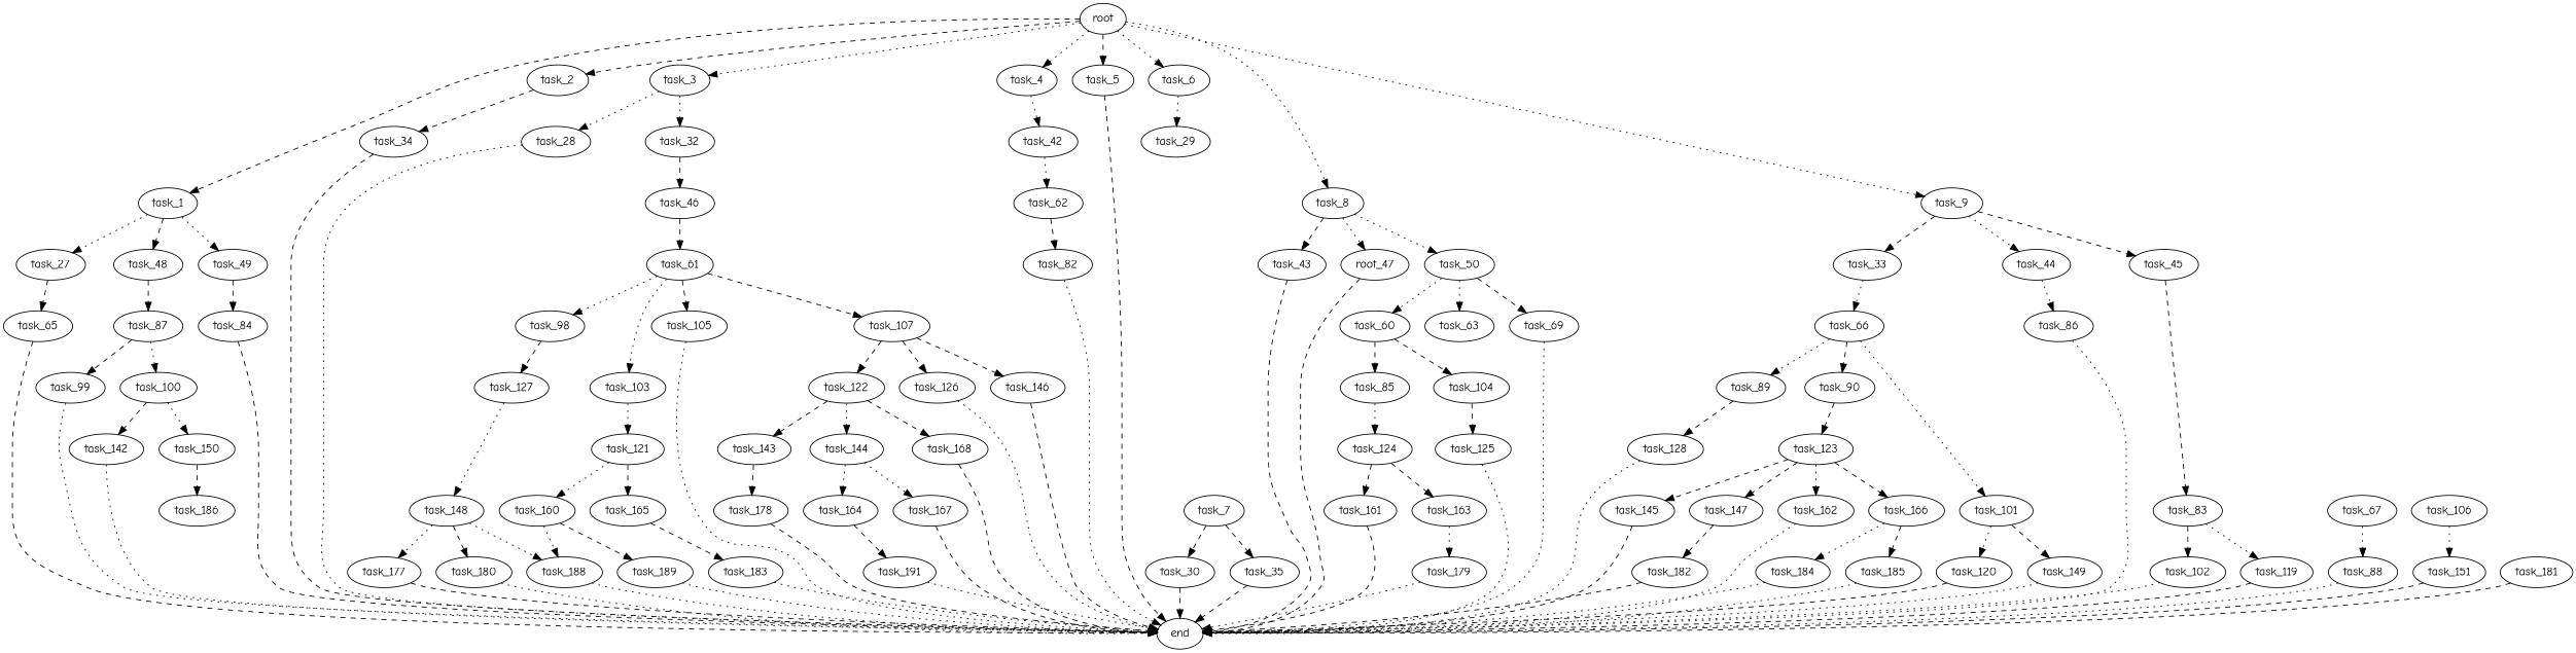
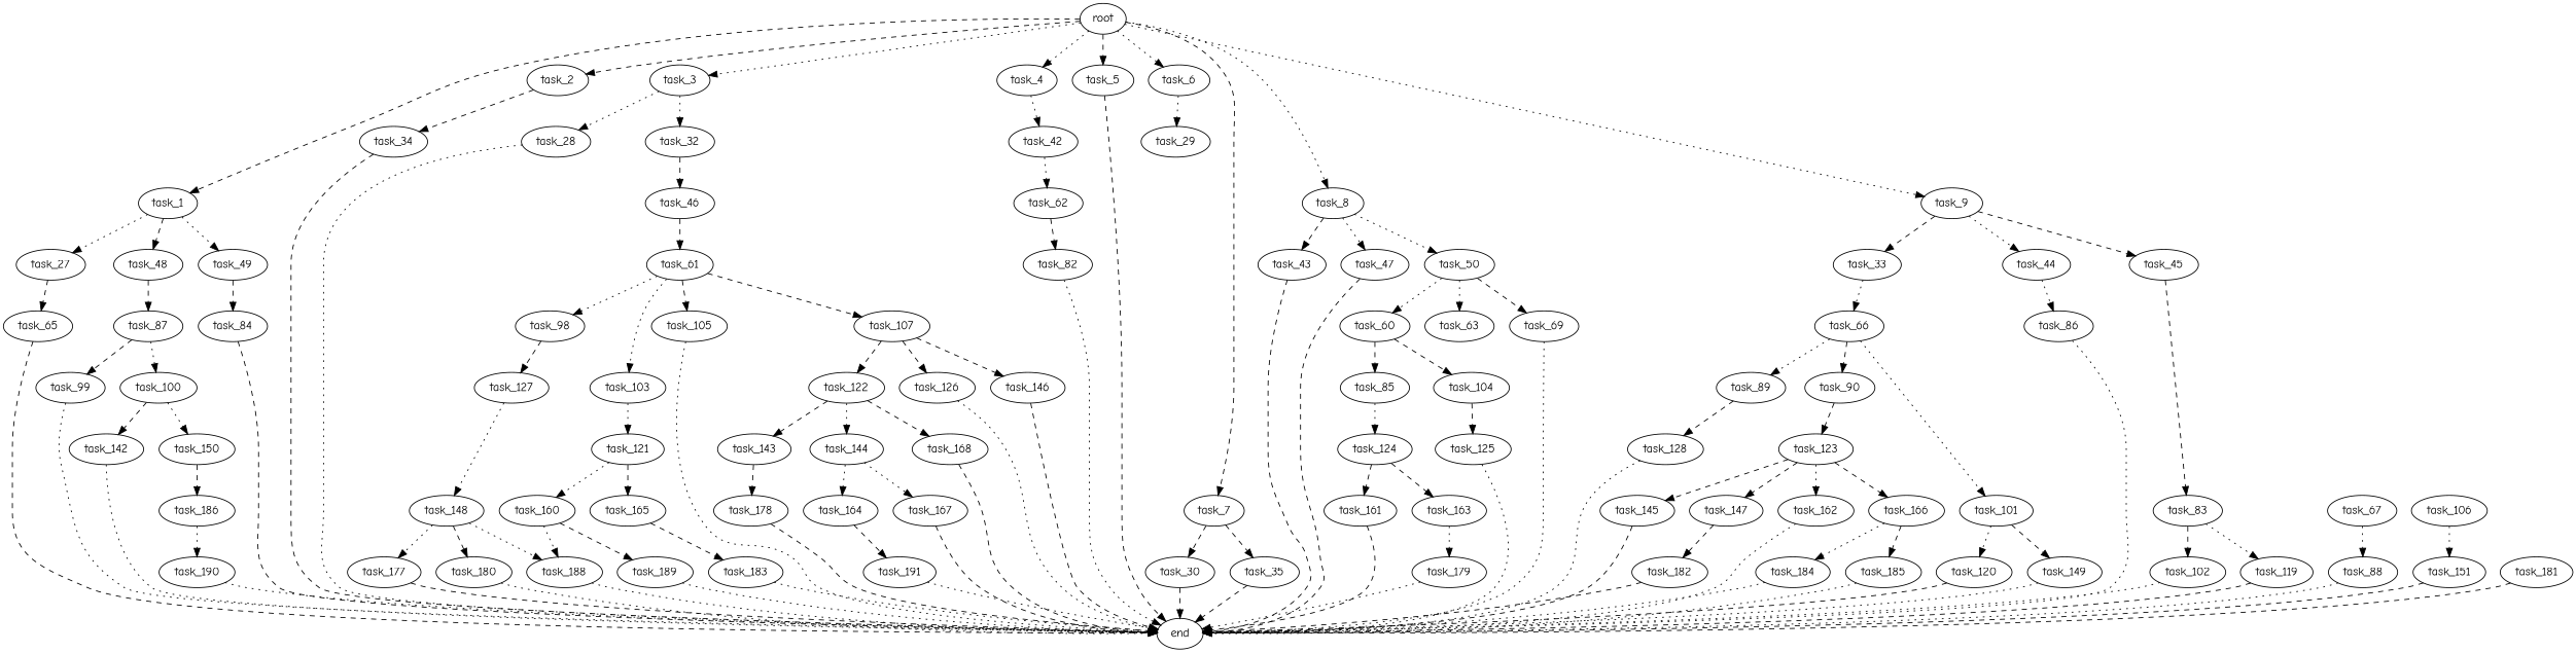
  digraph {
    fontname="Comic Neue"
    node [fontname="Comic Neue"]
    edge [fontname="Comic Neue" style=dashed]
    root
    task_1
    task_2
    task_3
    task_4
    task_5
    task_6
    task_7
    task_8
    task_9
    task_27
    task_48
    task_49
    task_34
    task_28
    task_32
    task_42
    end
    task_29
    task_30
    task_35
    task_43
-   task_47 [label=root_47]
+   task_47
    task_50
    task_33
    task_44
    task_45
    task_65
    task_87
    task_84
    task_46
    task_62
    task_60
    task_63
    task_69
    task_66
    task_86
    task_83
    task_67
    task_88
    task_61
    task_89
    task_90
    task_101
    task_82
    task_102
    task_119
    task_98
    task_103
    task_105
    task_107
    task_99
    task_100
    task_85
    task_104
    task_124
    task_125
    task_127
    task_121
    task_122
    task_126
    task_146
    task_106
    task_151
    task_128
    task_123
    task_120
    task_149
    task_161
    task_163
    task_142
    task_150
    task_145
    task_147
    task_162
    task_166
    task_148
    task_186
    task_160
    task_165
    task_143
    task_144
    task_168
    task_188
    task_189
    task_183
    task_178
    task_164
    task_167
    task_182
    task_184
    task_185
    task_179
    task_177
    task_180
    task_191
    task_181
+   task_190
    root -> task_1
    root -> task_2
    root -> task_3 [style=dotted]
    root -> task_4 [style=dotted]
    root -> task_5
    root -> task_6 [style=dotted]
+   root -> task_7
    root -> task_8 [style=dotted]
    root -> task_9 [style=dotted]
    task_1 -> task_27 [style=dotted]
    task_1 -> task_48
    task_1 -> task_49 [style=dotted]
    task_2 -> task_34
    task_3 -> task_28 [style=dotted]
    task_3 -> task_32 [style=dotted]
    task_4 -> task_42 [style=dotted]
    task_5 -> end
    task_6 -> task_29 [style=dotted]
    task_7 -> task_30
    task_7 -> task_35
    task_8 -> task_43
    task_8 -> task_47 [style=dotted]
    task_8 -> task_50 [style=dotted]
    task_9 -> task_33
    task_9 -> task_44 [style=dotted]
    task_9 -> task_45
    task_27 -> task_65
    task_48 -> task_87
    task_49 -> task_84
    task_34 -> end
    task_28 -> end [style=dotted]
    task_32 -> task_46
    task_42 -> task_62 [style=dotted]
    task_30 -> end
    task_35 -> end
    task_43 -> end
    task_47 -> end
    task_50 -> task_60 [style=dotted]
    task_50 -> task_63 [style=dotted]
    task_50 -> task_69
    task_33 -> task_66 [style=dotted]
    task_44 -> task_86 [style=dotted]
    task_45 -> task_83
    task_65 -> end
    task_87 -> task_99
    task_87 -> task_100 [style=dotted]
    task_84 -> end
    task_46 -> task_61
    task_62 -> task_82
    task_60 -> task_85
    task_60 -> task_104
    task_69 -> end [style=dotted]
    task_66 -> task_89 [style=dotted]
    task_66 -> task_90
    task_66 -> task_101 [style=dotted]
    task_86 -> end [style=dotted]
    task_83 -> task_102
    task_83 -> task_119 [style=dotted]
    task_67 -> task_88 [style=dotted]
    task_88 -> end [style=dotted]
    task_61 -> task_98 [style=dotted]
    task_61 -> task_103 [style=dotted]
    task_61 -> task_105
    task_61 -> task_107
    task_89 -> task_128
    task_90 -> task_123
    task_101 -> task_120 [style=dotted]
    task_101 -> task_149
    task_82 -> end [style=dotted]
    task_102 -> end [style=dotted]
    task_119 -> end
    task_98 -> task_127
    task_103 -> task_121 [style=dotted]
    task_105 -> end [style=dotted]
    task_107 -> task_122
    task_107 -> task_126
    task_107 -> task_146
    task_99 -> end [style=dotted]
    task_100 -> task_142
    task_100 -> task_150 [style=dotted]
    task_85 -> task_124 [style=dotted]
    task_104 -> task_125
    task_124 -> task_161
    task_124 -> task_163
    task_125 -> end [style=dotted]
    task_127 -> task_148 [style=dotted]
    task_121 -> task_160 [style=dotted]
    task_121 -> task_165
    task_122 -> task_143
    task_122 -> task_144 [style=dotted]
    task_122 -> task_168
    task_126 -> end [style=dotted]
    task_146 -> end
    task_106 -> task_151 [style=dotted]
    task_151 -> end
    task_128 -> end [style=dotted]
    task_123 -> task_145
    task_123 -> task_147
    task_123 -> task_162 [style=dotted]
    task_123 -> task_166
    task_120 -> end
    task_149 -> end [style=dotted]
    task_161 -> end
    task_163 -> task_179 [style=dotted]
    task_142 -> end [style=dotted]
    task_150 -> task_186
    task_145 -> end
    task_147 -> task_182
    task_162 -> end [style=dotted]
    task_166 -> task_184 [style=dotted]
    task_166 -> task_185
    task_148 -> task_188 [style=dotted]
    task_148 -> task_177 [style=dotted]
    task_148 -> task_180
+   task_186 -> task_190 [style=dotted]
    task_160 -> task_188 [style=dotted]
    task_160 -> task_189
    task_165 -> task_183
    task_143 -> task_178
    task_144 -> task_164 [style=dotted]
    task_144 -> task_167 [style=dotted]
    task_168 -> end
    task_188 -> end [style=dotted]
    task_189 -> end [style=dotted]
    task_183 -> end [style=dotted]
    task_178 -> end
    task_164 -> task_191
    task_167 -> end
    task_182 -> end
    task_184 -> end [style=dotted]
    task_185 -> end [style=dotted]
    task_179 -> end [style=dotted]
    task_177 -> end
    task_180 -> end [style=dotted]
    task_191 -> end [style=dotted]
    task_181 -> end
+   task_190 -> end [style=dotted]
  }
